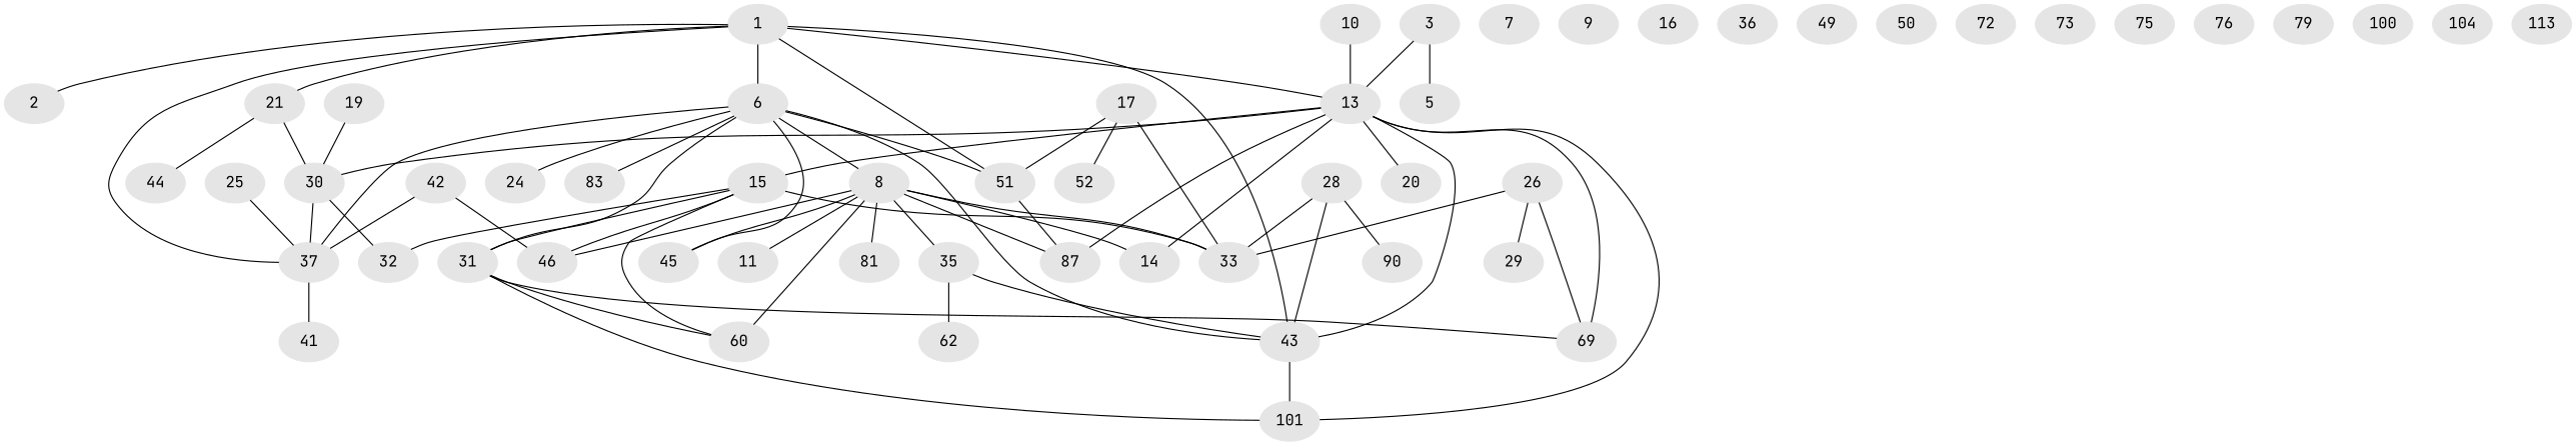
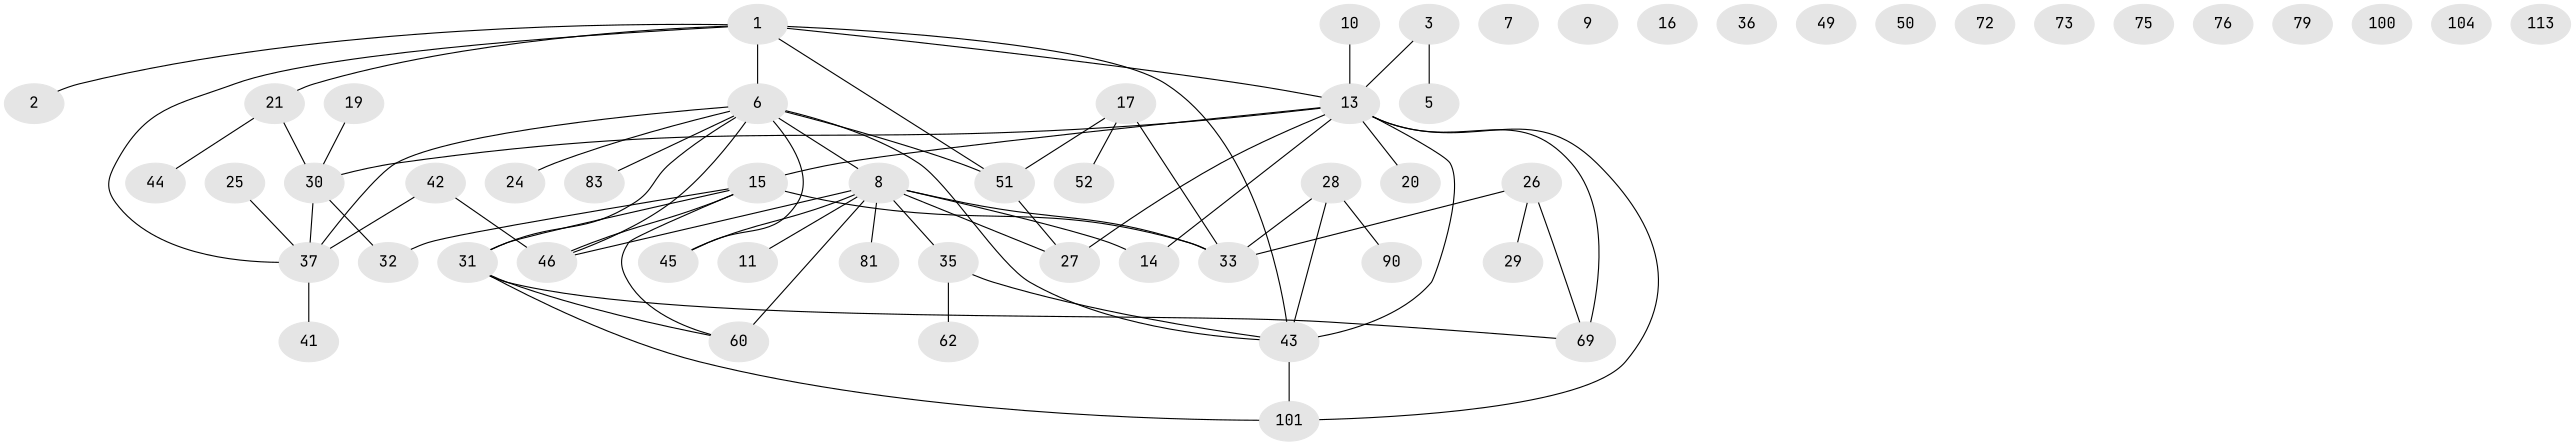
  graph {
    fontname="JetBrains Mono"
    node [color=gray90 fontname="JetBrains Mono" style=filled]
    edge [fontname="JetBrains Mono"]
    1 [super="+4+12"]
    2
    6 [super="+54+23"]
    13 [super="+89+61+18"]
    21 [super="+55"]
    37 [super="+38"]
    43 [super="+70"]
    n8 [label=51 super="+74+56"]
    8 [super="+22+27"]
    24
    31 [super="+64+57"]
    45 [super="+88+105"]
    46
    83 [super="+108"]
    14
-   87
+   87 [label=27]
    15 [super="+77"]
    20 [super="+63"]
    30 [super="+67+51+59"]
    69 [super="+109"]
    101 [super="+107"]
    44 [super="+102"]
    41
    3 [super="+85"]
    5 [super="+99"]
    11
    33 [super="+39+86"]
    35 [super="+91"]
    60 [super="+92"]
    81
    7
    62
    9
    10 [super="+110"]
    32
    16
    17 [super="+98+66"]
    52
    19
    25
    26 [super="+34+65"]
    29
    28 [super="+58+47"]
    90
    36
    42
    49
    50
    72
    73
    75
    76
    79
    100
    104
    113
    1 -- 2
    1 -- 6
    1 -- 13
    1 -- 21
    1 -- 37
    1 -- 43
    1 -- n8
    6 -- 37
    6 -- 43
    6 -- n8
    6 -- 8 [weight=2]
    6 -- 24
    6 -- 31
    6 -- 45
+   6 -- 46
    6 -- 83
    13 -- 43
    13 -- 14
    13 -- 87
    13 -- 15
    13 -- 20
    13 -- 30
    13 -- 69 [weight=2]
    13 -- 101
    21 -- 30
    21 -- 44
    37 -- 41
    43 -- 101
    n8 -- 87
    8 -- 45
    8 -- 46
    8 -- 14
    8 -- 87
    8 -- 11
    8 -- 33
    8 -- 35
    8 -- 60 [weight=2]
    8 -- 81
    31 -- 69
    31 -- 101
    31 -- 60
    15 -- 31
    15 -- 46
    15 -- 33
    15 -- 60
    15 -- 32
    30 -- 37
    30 -- 32
    3 -- 13
    3 -- 5
    35 -- 43
    35 -- 62
    10 -- 13
    17 -- n8
    17 -- 33 [weight=2]
    17 -- 52
    19 -- 30
    25 -- 37
    26 -- 69
    26 -- 33
    26 -- 29
    28 -- 43
    28 -- 33
    28 -- 90
    42 -- 37
    42 -- 46
  }
